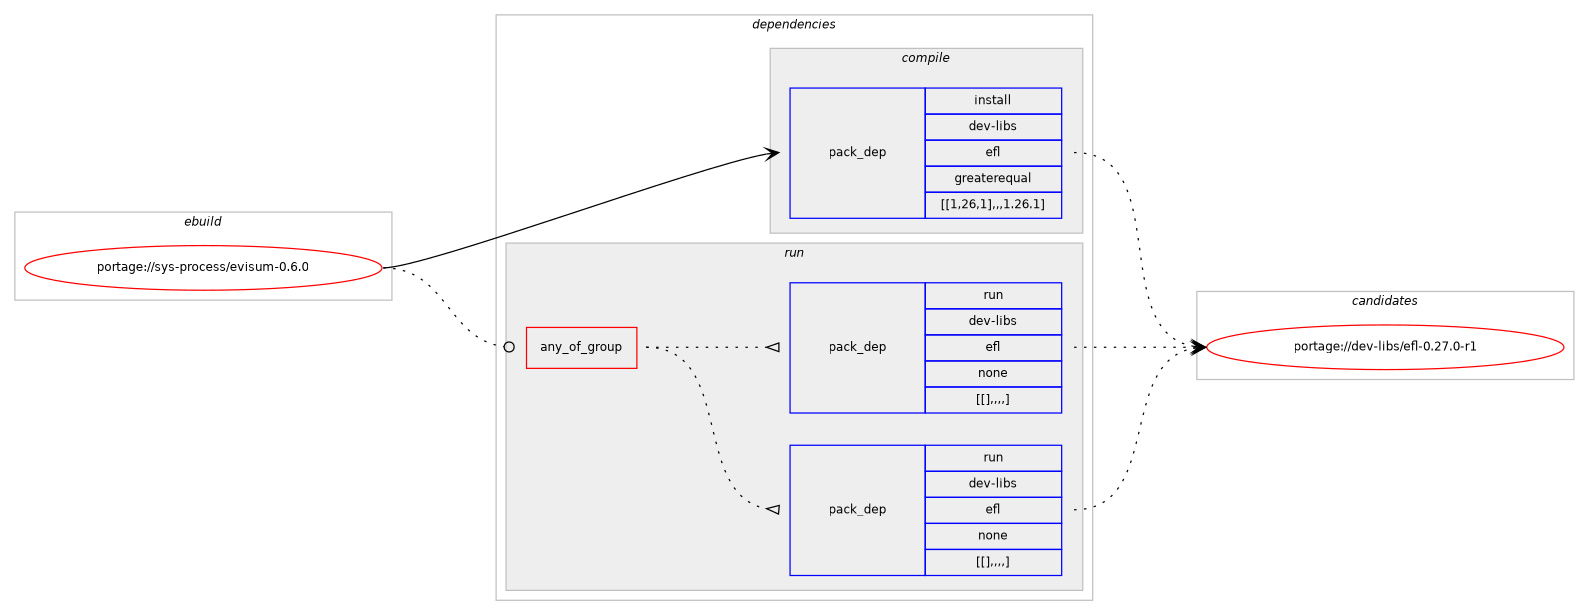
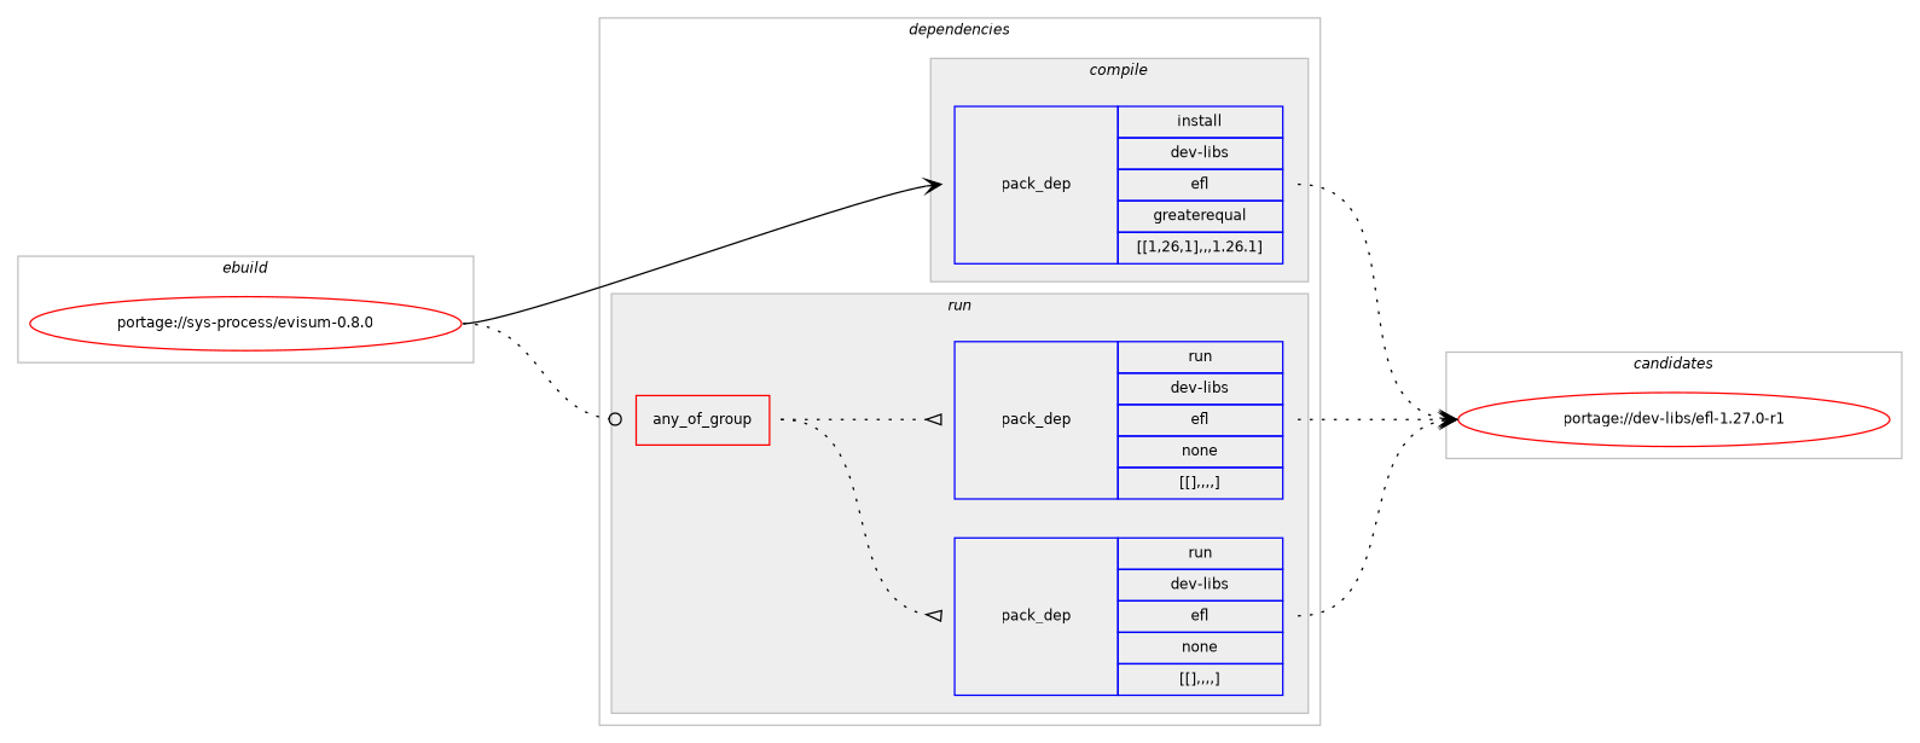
  digraph {
    compound=true
    concentrate=true
    fontname=Helvetica
    fontsize=10
    newrank=true
    rankdir=LR
    ranksep=1.5
    node [color=red fontname=Helvetica fontsize=10 shape=none]
    edge [arrowhead=vee headport=w style=dotted tailport=e weight=20]
-   n1 [label="portage://sys-process/evisum-0.6.0" width=4 shape=""]
+   n1 [label="portage://sys-process/evisum-0.8.0" width=4 shape=""]
    n2 [color=blue label=<<TABLE BORDER="0" CELLBORDER="1" CELLSPACING="0" CELLPADDING="4" WIDTH="220"><TR><TD ROWSPAN="6" CELLPADDING="30">pack_dep</TD></TR><TR><TD WIDTH="110">install</TD></TR><TR><TD>dev-libs</TD></TR><TR><TD>efl</TD></TR><TR><TD>greaterequal</TD></TR><TR><TD>[[1,26,1],,,1.26.1]</TD></TR></TABLE>>]
    n3 [color=blue label=<<TABLE BORDER="0" CELLBORDER="1" CELLSPACING="0" CELLPADDING="4" WIDTH="220"><TR><TD ROWSPAN="6" CELLPADDING="30">pack_dep</TD></TR><TR><TD WIDTH="110">run</TD></TR><TR><TD>dev-libs</TD></TR><TR><TD>efl</TD></TR><TR><TD>none</TD></TR><TR><TD>[[],,,,]</TD></TR></TABLE>>]
    n4 [color=blue label=<<TABLE BORDER="0" CELLBORDER="1" CELLSPACING="0" CELLPADDING="4" WIDTH="220"><TR><TD ROWSPAN="6" CELLPADDING="30">pack_dep</TD></TR><TR><TD WIDTH="110">run</TD></TR><TR><TD>dev-libs</TD></TR><TR><TD>efl</TD></TR><TR><TD>none</TD></TR><TR><TD>[[],,,,]</TD></TR></TABLE>>]
    n5 [label=<<TABLE BORDER="0" CELLBORDER="1" CELLSPACING="0" CELLPADDING="4"><TR><TD CELLPADDING="10">any_of_group</TD></TR></TABLE>>]
-   n6 [label="portage://dev-libs/efl-0.27.0-r1" width=4 shape=""]
+   n6 [label="portage://dev-libs/efl-1.27.0-r1" width=4 shape=""]
    subgraph cluster_1 {
      color=gray
      label=<<i>ebuild</i>>
      n1
    }
    subgraph cluster_2 {
      color=gray
      label=<<i>dependencies</i>>
      subgraph cluster_3 {
        color=gray
        fillcolor="#eeeeee"
        label=<<i>compile</i>>
        style=filled
        subgraph sub_4 {
          color=gray
          fillcolor="#eeeeee"
          label=<<i>compile</i>>
          style=filled
          n2
        }
      }
      subgraph cluster_5 {
        color=gray
        fillcolor="#eeeeee"
        label=<<i>compile and run</i>>
        style=filled
      }
      subgraph cluster_6 {
        color=gray
        fillcolor="#eeeeee"
        label=<<i>run</i>>
        style=filled
        subgraph sub_7 {
          color=gray
          fillcolor="#eeeeee"
          label=<<i>run</i>>
          style=filled
          n5
          subgraph sub_8 {
            color=gray
            fillcolor="#eeeeee"
            label=<<i>run</i>>
            style=filled
            n3
          }
          subgraph sub_9 {
            color=gray
            fillcolor="#eeeeee"
            label=<<i>run</i>>
            style=filled
            n4
          }
        }
      }
    }
    subgraph cluster_10 {
      color=gray
      label=<<i>candidates</i>>
      rank=same
      subgraph sub_11 {
        color=black
        label=<<i>candidates</i>>
        nodesep=1
        rank=same
        n6
      }
      subgraph sub_12 {
        color=black
        label=<<i>candidates</i>>
        nodesep=1
        rank=same
        n6
      }
      subgraph sub_13 {
        color=black
        label=<<i>candidates</i>>
        nodesep=1
        rank=same
        n6
      }
    }
    n1 -> n2 [style=solid]
    n1 -> n5 [arrowhead=odot]
    n2 -> n6 [weight=100]
    n3 -> n6 [weight=100]
    n4 -> n6 [weight=100]
    n5 -> n3 [arrowhead=oinv]
    n5 -> n4 [arrowhead=oinv]
  }
